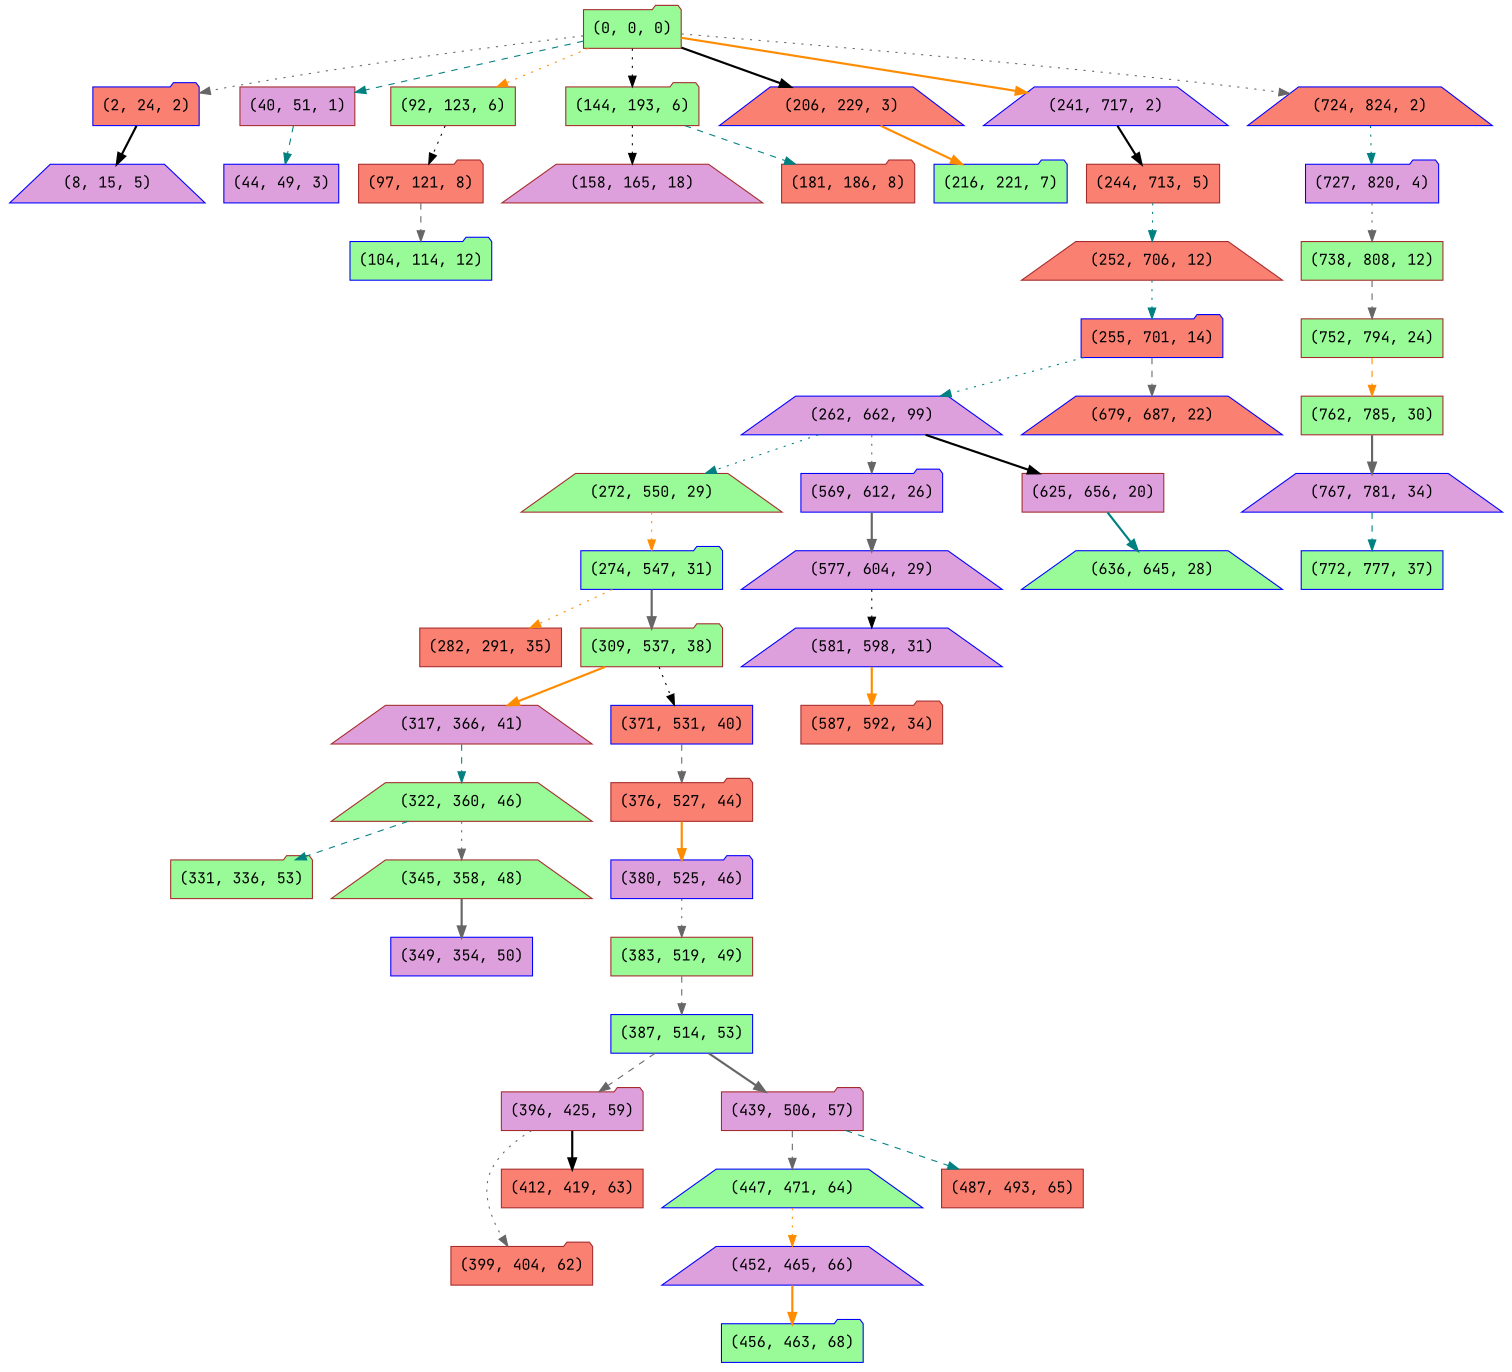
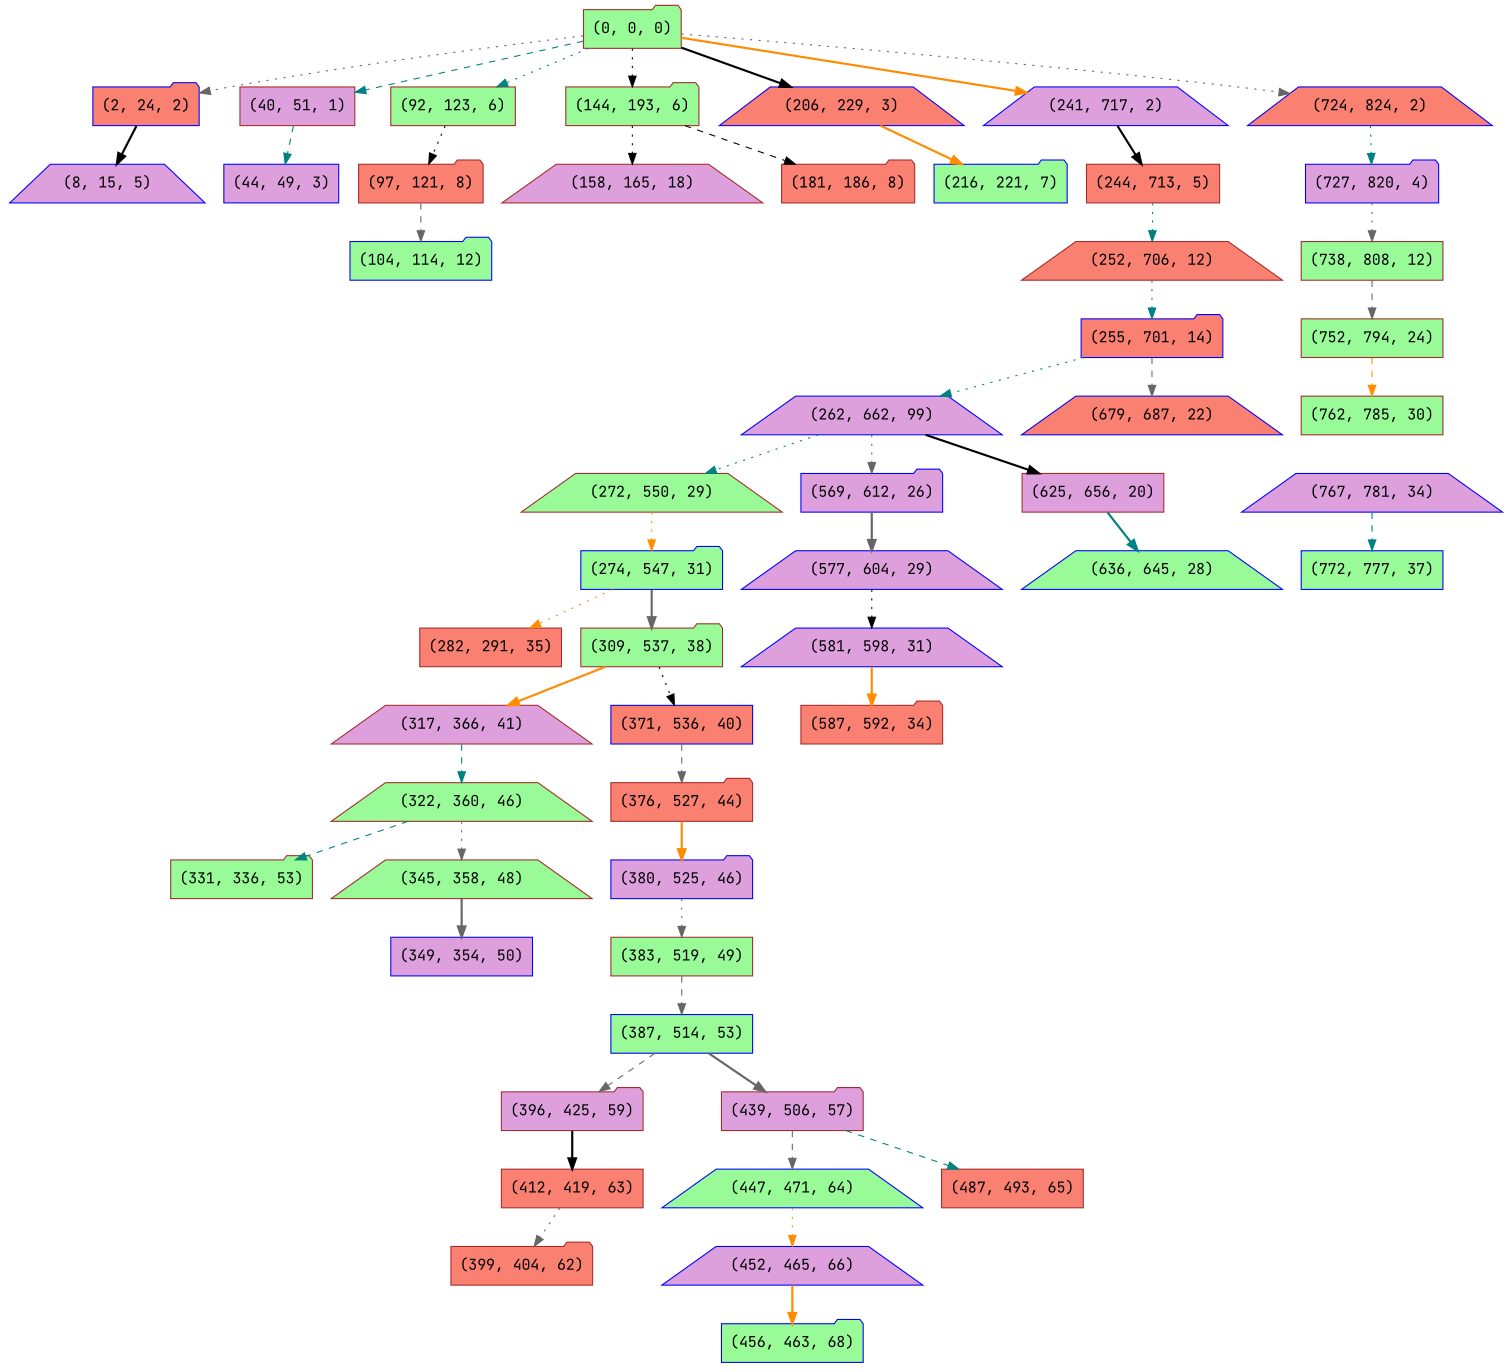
  digraph {
    fontname="JetBrains Mono"
    node [color=brown fillcolor=palegreen fontname="JetBrains Mono" shape=folder style=filled]
    edge [color=gray40 fontname="JetBrains Mono" style=dotted]
    "(2, 24, 2)" [color=blue fillcolor=salmon]
    "(0, 0, 0)"
    "(40, 51, 1)" [fillcolor=plum shape=box]
    "(92, 123, 6)" [shape=box]
    "(144, 193, 6)"
    "(206, 229, 3)" [color=blue fillcolor=salmon shape=trapezium]
    "(241, 717, 2)" [color=blue fillcolor=plum shape=trapezium]
    "(724, 824, 2)" [color=blue fillcolor=salmon shape=trapezium]
    "(8, 15, 5)" [color=blue fillcolor=plum shape=trapezium]
    "(44, 49, 3)" [color=blue fillcolor=plum shape=box]
    "(97, 121, 8)" [fillcolor=salmon]
    "(158, 165, 18)" [fillcolor=plum shape=trapezium]
    "(181, 186, 8)" [fillcolor=salmon]
    "(216, 221, 7)" [color=blue]
    "(244, 713, 5)" [fillcolor=salmon shape=box]
    "(727, 820, 4)" [color=blue fillcolor=plum]
    "(104, 114, 12)" [color=blue]
    "(252, 706, 12)" [fillcolor=salmon shape=trapezium]
    "(255, 701, 14)" [color=blue fillcolor=salmon]
    n20 [color=blue fillcolor=plum label="(262, 662, 99)" shape=trapezium]
    "(679, 687, 22)" [color=blue fillcolor=salmon shape=trapezium]
    "(272, 550, 29)" [shape=trapezium]
    "(569, 612, 26)" [color=blue fillcolor=plum]
    "(625, 656, 20)" [fillcolor=plum shape=box]
    "(274, 547, 31)" [color=blue]
    "(577, 604, 29)" [color=blue fillcolor=plum shape=trapezium]
    "(636, 645, 28)" [color=blue shape=trapezium]
    "(282, 291, 35)" [fillcolor=salmon shape=box]
    "(309, 537, 38)"
    "(317, 366, 41)" [fillcolor=plum shape=trapezium]
-   "(371, 531, 40)" [color=blue fillcolor=salmon shape=box]
+   "(371, 531, 40)" [color=blue fillcolor=salmon shape=box label="(371, 536, 40)"]
    "(322, 360, 46)" [shape=trapezium]
    "(376, 527, 44)" [fillcolor=salmon]
    "(331, 336, 53)"
    "(345, 358, 48)" [shape=trapezium]
    "(349, 354, 50)" [color=blue fillcolor=plum shape=box]
    "(380, 525, 46)" [color=blue fillcolor=plum]
    "(383, 519, 49)" [shape=box]
    "(387, 514, 53)" [color=blue shape=box]
    "(396, 425, 59)" [fillcolor=plum]
    "(439, 506, 57)" [fillcolor=plum]
    "(399, 404, 62)" [fillcolor=salmon]
    "(412, 419, 63)" [fillcolor=salmon shape=box]
    "(447, 471, 64)" [color=blue shape=trapezium]
    "(487, 493, 65)" [fillcolor=salmon shape=box]
    "(452, 465, 66)" [color=blue fillcolor=plum shape=trapezium]
    "(456, 463, 68)" [color=blue]
    "(581, 598, 31)" [color=blue fillcolor=plum shape=trapezium]
    "(587, 592, 34)" [fillcolor=salmon]
    "(738, 808, 12)" [shape=box]
    "(752, 794, 24)" [shape=box]
    "(762, 785, 30)" [shape=box]
    "(767, 781, 34)" [color=blue fillcolor=plum shape=trapezium]
    "(772, 777, 37)" [color=blue shape=box]
    "(2, 24, 2)" -> "(8, 15, 5)" [color=black style=bold]
    "(0, 0, 0)" -> "(2, 24, 2)"
    "(0, 0, 0)" -> "(40, 51, 1)" [color=teal style=dashed]
-   "(0, 0, 0)" -> "(92, 123, 6)" [color=darkorange]
+   "(0, 0, 0)" -> "(92, 123, 6)" [color=teal]
    "(0, 0, 0)" -> "(144, 193, 6)" [color=black]
    "(0, 0, 0)" -> "(206, 229, 3)" [color=black style=bold]
    "(0, 0, 0)" -> "(241, 717, 2)" [color=darkorange style=bold]
    "(0, 0, 0)" -> "(724, 824, 2)"
    "(40, 51, 1)" -> "(44, 49, 3)" [color=teal style=dashed]
    "(92, 123, 6)" -> "(97, 121, 8)" [color=black]
    "(144, 193, 6)" -> "(158, 165, 18)" [color=black]
-   "(144, 193, 6)" -> "(181, 186, 8)" [color=teal style=dashed]
+   "(144, 193, 6)" -> "(181, 186, 8)" [color=black style=dashed]
    "(206, 229, 3)" -> "(216, 221, 7)" [color=darkorange style=bold]
    "(241, 717, 2)" -> "(244, 713, 5)" [color=black style=bold]
    "(724, 824, 2)" -> "(727, 820, 4)" [color=teal]
    "(97, 121, 8)" -> "(104, 114, 12)" [style=dashed]
    "(244, 713, 5)" -> "(252, 706, 12)" [color=teal]
    "(727, 820, 4)" -> "(738, 808, 12)"
    "(252, 706, 12)" -> "(255, 701, 14)" [color=teal]
    "(255, 701, 14)" -> n20 [color=teal]
    "(255, 701, 14)" -> "(679, 687, 22)" [style=dashed]
    n20 -> "(272, 550, 29)" [color=teal]
    n20 -> "(569, 612, 26)"
    n20 -> "(625, 656, 20)" [color=black style=bold]
    "(272, 550, 29)" -> "(274, 547, 31)" [color=darkorange]
    "(569, 612, 26)" -> "(577, 604, 29)" [style=bold]
    "(625, 656, 20)" -> "(636, 645, 28)" [color=teal style=bold]
    "(274, 547, 31)" -> "(282, 291, 35)" [color=darkorange]
    "(274, 547, 31)" -> "(309, 537, 38)" [style=bold]
    "(577, 604, 29)" -> "(581, 598, 31)" [color=black]
    "(309, 537, 38)" -> "(317, 366, 41)" [color=darkorange style=bold]
    "(309, 537, 38)" -> "(371, 531, 40)" [color=black]
    "(317, 366, 41)" -> "(322, 360, 46)" [color=teal style=dashed]
    "(371, 531, 40)" -> "(376, 527, 44)" [style=dashed]
    "(322, 360, 46)" -> "(331, 336, 53)" [color=teal style=dashed]
    "(322, 360, 46)" -> "(345, 358, 48)"
    "(376, 527, 44)" -> "(380, 525, 46)" [color=darkorange style=bold]
    "(345, 358, 48)" -> "(349, 354, 50)" [style=bold]
    "(380, 525, 46)" -> "(383, 519, 49)"
    "(383, 519, 49)" -> "(387, 514, 53)" [style=dashed]
    "(387, 514, 53)" -> "(396, 425, 59)" [style=dashed]
    "(387, 514, 53)" -> "(439, 506, 57)" [style=bold]
-   "(396, 425, 59)" -> "(399, 404, 62)"
+   "(412, 419, 63)" -> "(399, 404, 62)"
    "(396, 425, 59)" -> "(412, 419, 63)" [color=black style=bold]
    "(439, 506, 57)" -> "(447, 471, 64)" [style=dashed]
    "(439, 506, 57)" -> "(487, 493, 65)" [color=teal style=dashed]
    "(447, 471, 64)" -> "(452, 465, 66)" [color=darkorange]
    "(452, 465, 66)" -> "(456, 463, 68)" [color=darkorange style=bold]
    "(581, 598, 31)" -> "(587, 592, 34)" [color=darkorange style=bold]
    "(738, 808, 12)" -> "(752, 794, 24)" [style=dashed]
    "(752, 794, 24)" -> "(762, 785, 30)" [color=darkorange style=dashed]
-   "(762, 785, 30)" -> "(767, 781, 34)" [style=bold]
    "(767, 781, 34)" -> "(772, 777, 37)" [color=teal style=dashed]
  }
